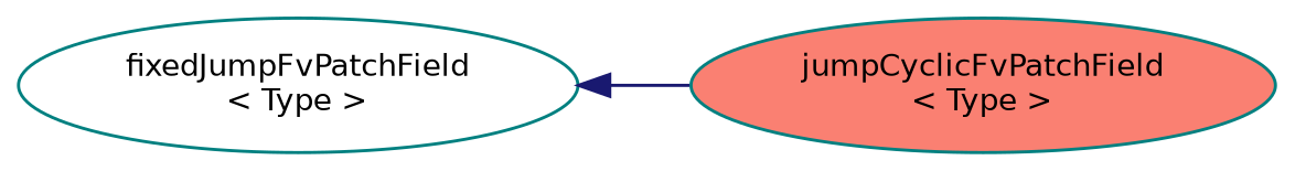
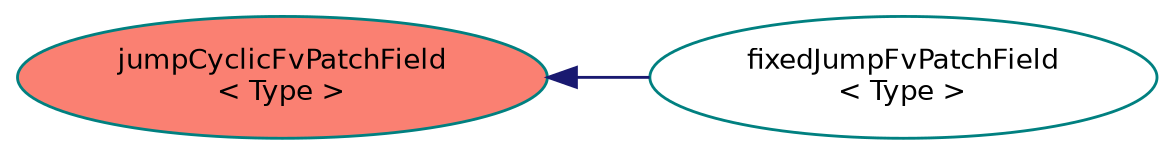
  digraph {
    rankdir=LR
    node [color=teal fontname=Helvetica fontsize=10 shape=ellipse style=filled]
    n1 [fillcolor=white fontcolor=black height=0.2 label="fixedJumpFvPatchField\l\< Type \>" width=0.4]
    n2 [height=0.2 label="jumpCyclicFvPatchField\l\< Type \>" width=0.4 fillcolor=salmon]
-   n1 -> n2 [color=midnightblue dir=back fontname=Helvetica fontsize=10 labelfontname=Helvetica labelfontsize=10 style=solid]
+   n2 -> n1 [color=midnightblue dir=back fontname=Helvetica fontsize=10 labelfontname=Helvetica labelfontsize=10 style=solid]
  }
